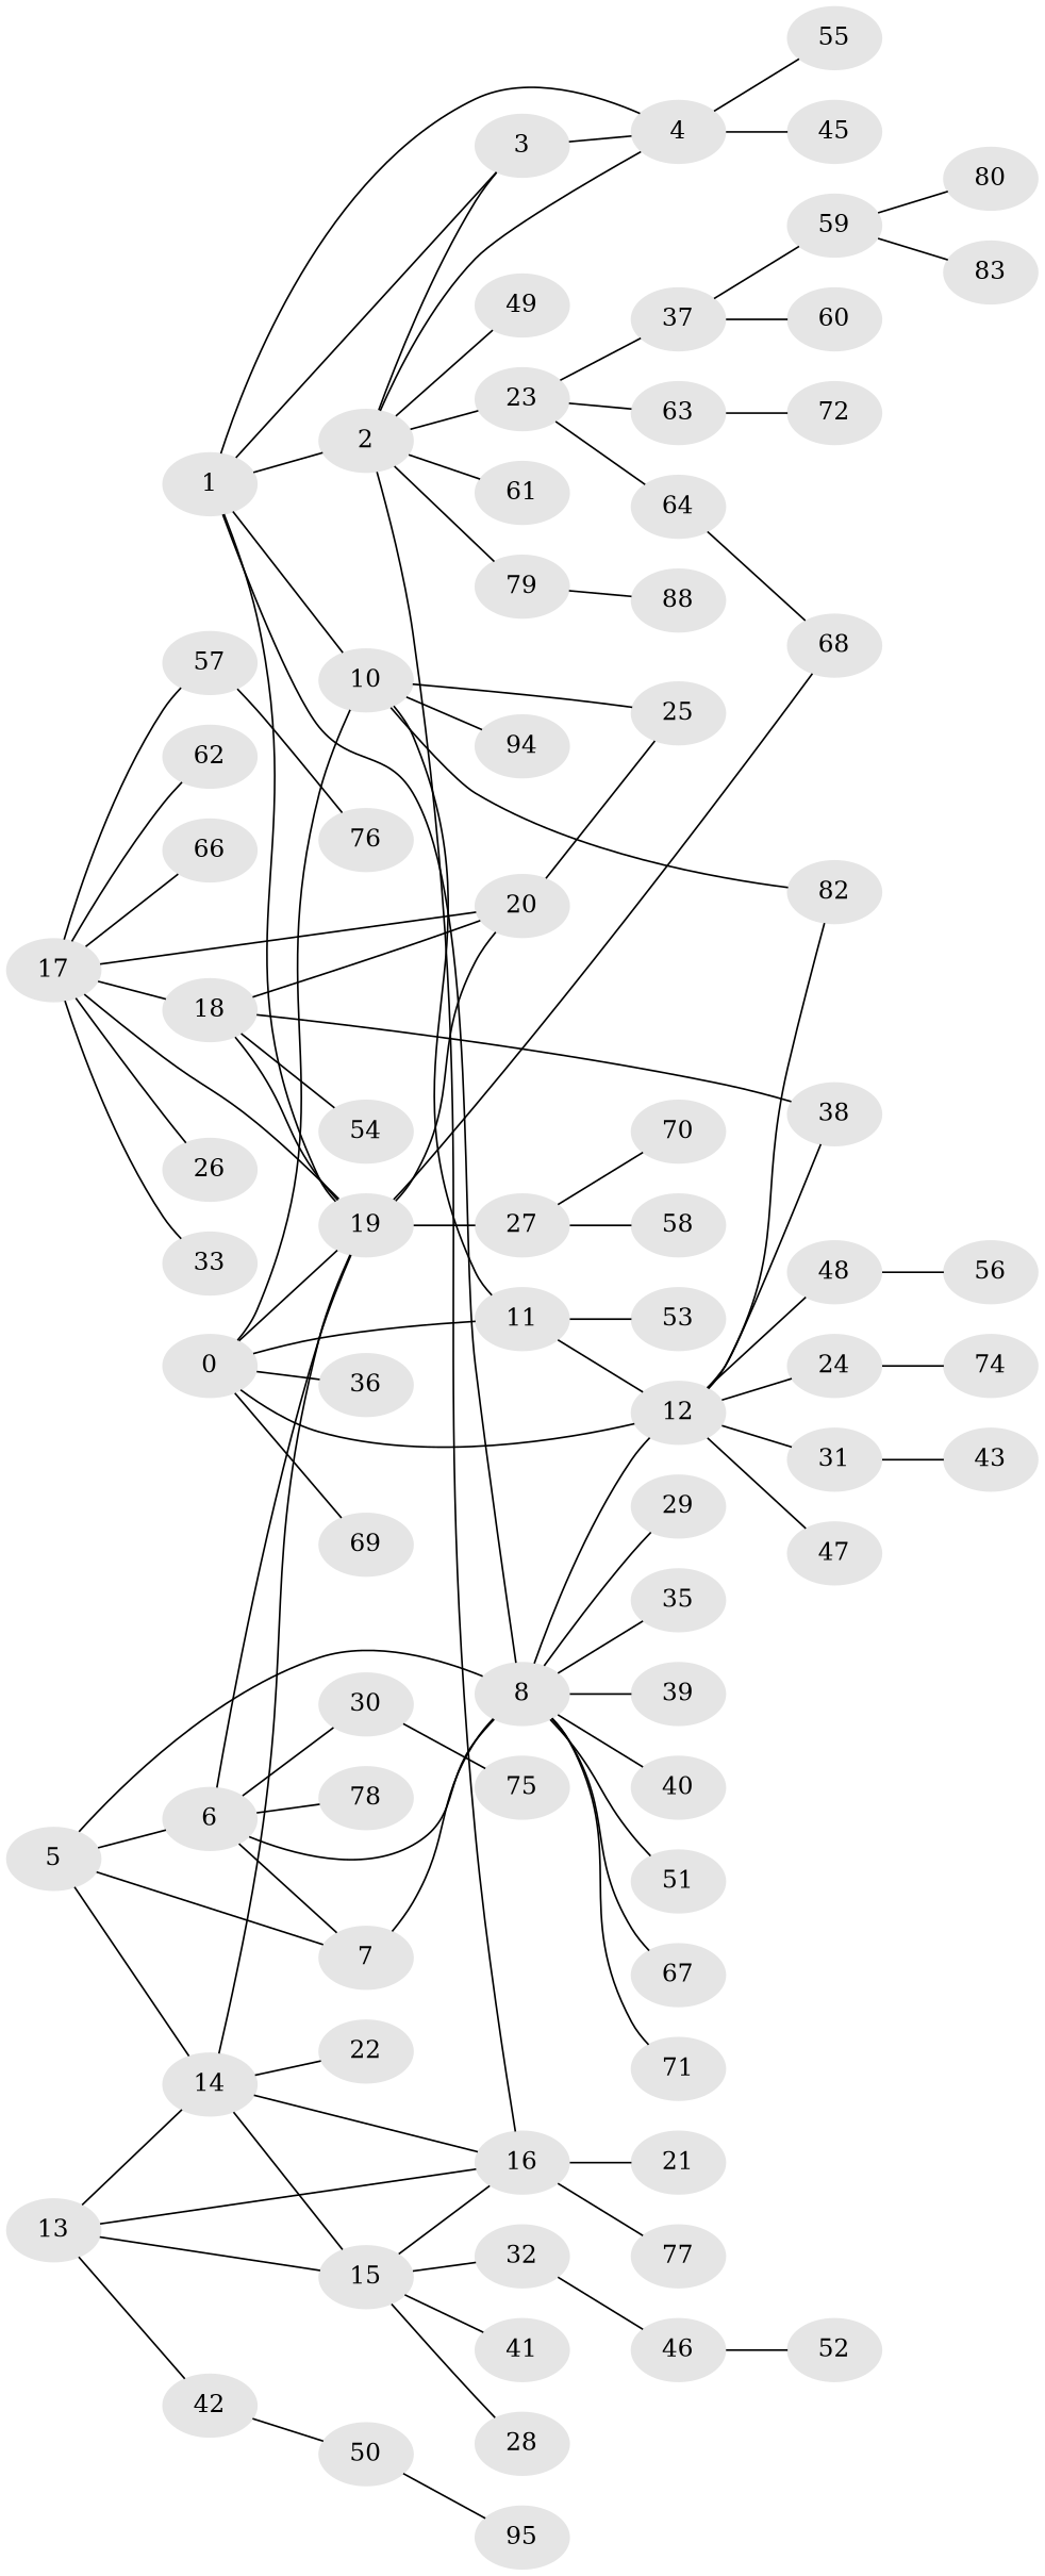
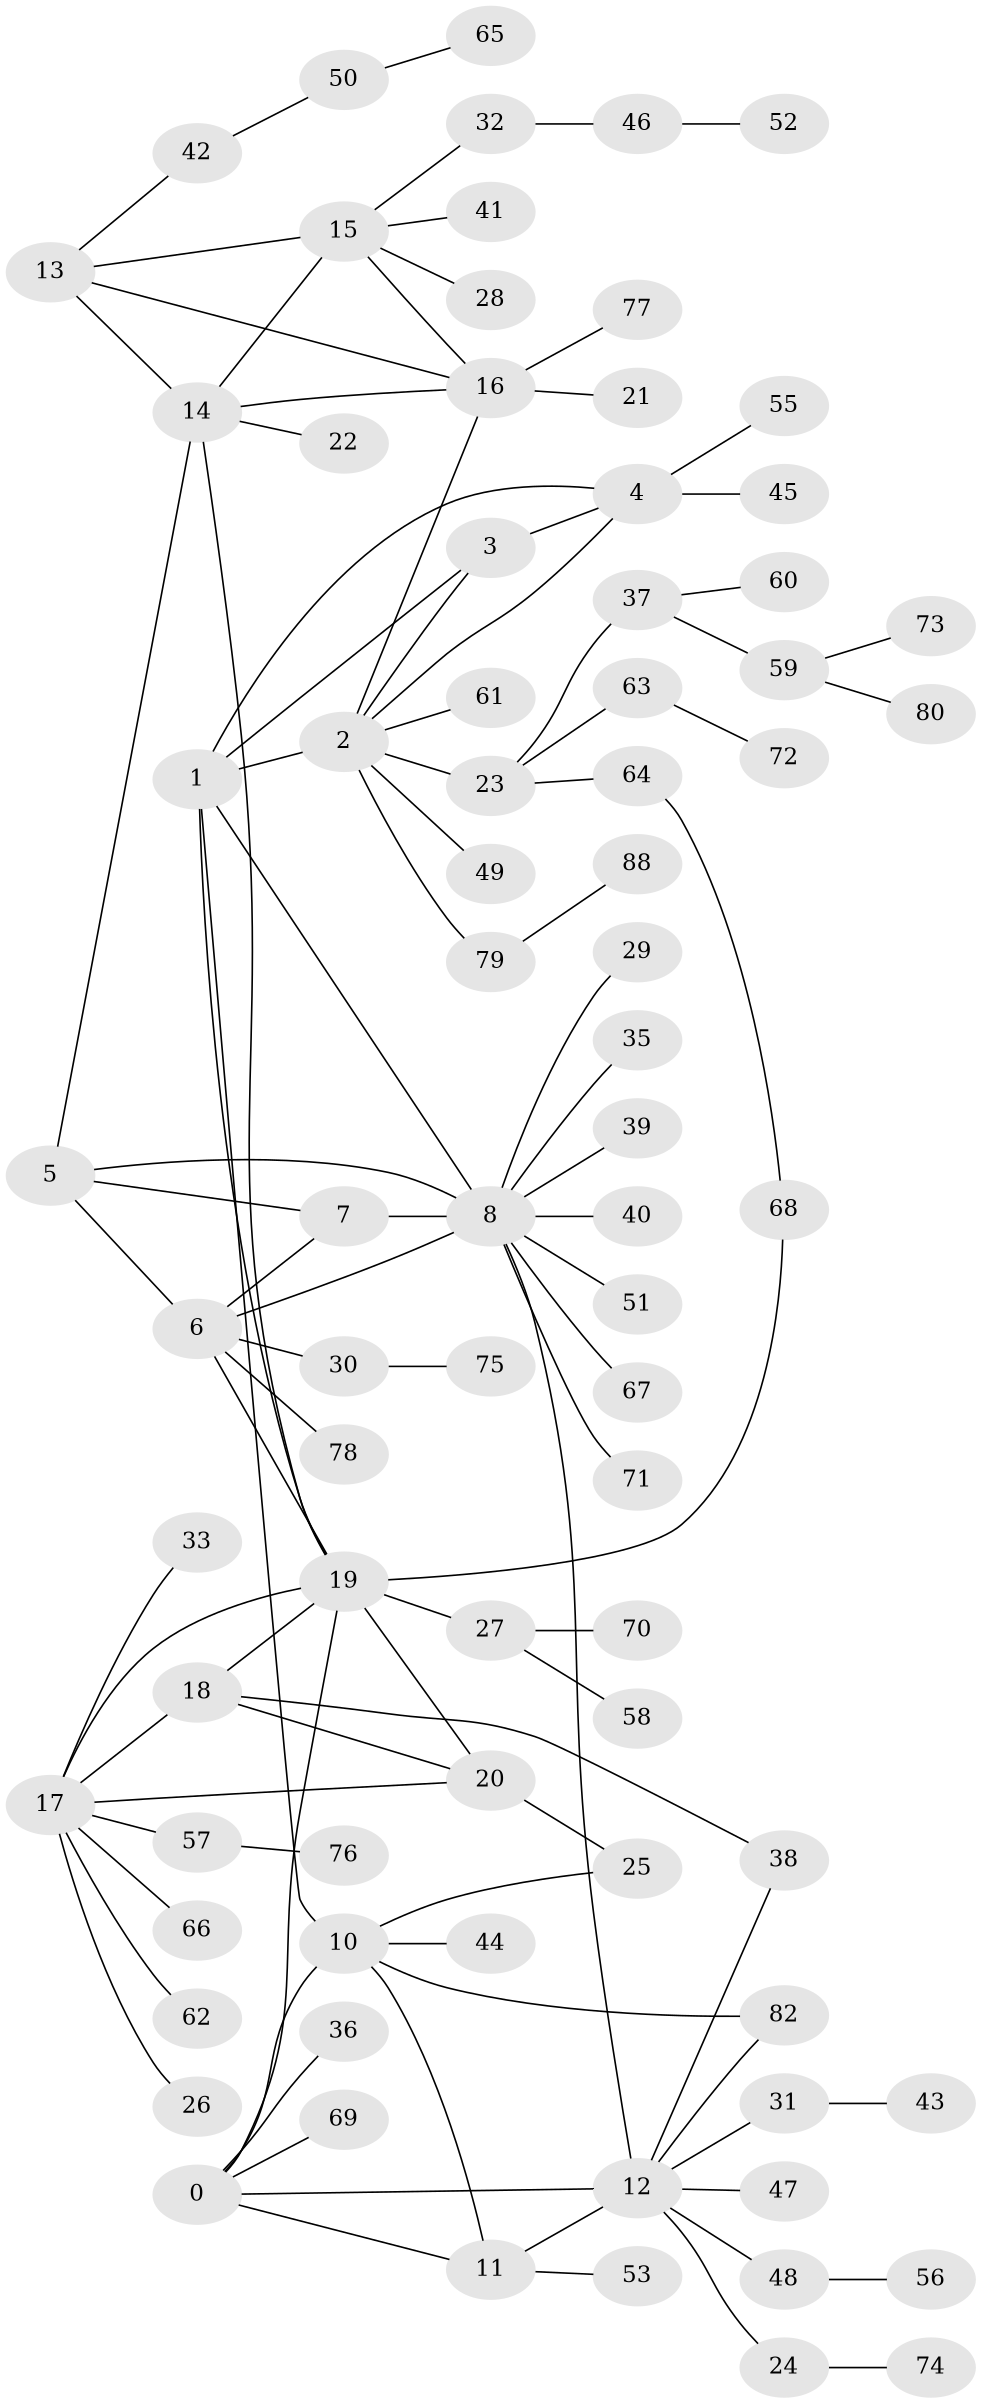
  graph {
    rankdir=LR
    node [color=gray90 style=filled]
    1
    2
    3
    4
    8
    10
    19
    16
    23
    49
    61
    79
    45
    55
    12
    29
    35
    39
    40
    51
    67
    71
    11
    25
-   44 [label=94]
+   44
    82
    20
    27
    68
    21
    77
    37
    63
    64
    n35 [label=88]
    5
    6
    7
    14
    30
    78
    15
    22
    75
    24
    31
    38
    47
    48
    n50 [label=0]
    36
    69
    53
    28
    32
    41
    74
    43
    56
    13
    42
    50
    46
    17
    18
    26
    33
    57
    62
    66
-   54
    76
    58
    70
    59
    60
    72
    52
-   73 [label=83]
+   73
    80
-   65 [label=95]
+   65
    1 -- 2
    1 -- 3
    1 -- 4
    1 -- 8
    1 -- 10
    1 -- 19
    2 -- 3
    2 -- 4
    2 -- 16
    2 -- 23
    2 -- 49
    2 -- 61
    2 -- 79
    3 -- 4
    4 -- 45
    4 -- 55
    8 -- 12
    8 -- 29
    8 -- 35
    8 -- 39
    8 -- 40
    8 -- 51
    8 -- 67
    8 -- 71
    10 -- 11
    10 -- 25
    10 -- 44
    10 -- 82
    19 -- 20
    19 -- 27
    19 -- 68
    16 -- 21
    16 -- 77
    23 -- 37
    23 -- 63
    23 -- 64
    79 -- n35
    12 -- 82
    12 -- 24
    12 -- 31
    12 -- 38
    12 -- 47
    12 -- 48
    11 -- 12
    11 -- 53
    20 -- 25
    27 -- 58
    27 -- 70
    37 -- 59
    37 -- 60
    63 -- 72
    64 -- 68
    5 -- 8
    5 -- 6
    5 -- 7
    5 -- 14
    6 -- 8
    6 -- 19
    6 -- 7
    6 -- 30
    6 -- 78
    7 -- 8
    14 -- 19
    14 -- 16
    14 -- 15
    14 -- 22
    30 -- 75
    15 -- 16
    15 -- 28
    15 -- 32
    15 -- 41
    24 -- 74
    31 -- 43
    48 -- 56
    n50 -- 10
    n50 -- 19
    n50 -- 12
    n50 -- 11
    n50 -- 36
    n50 -- 69
    32 -- 46
    13 -- 16
    13 -- 14
    13 -- 15
    13 -- 42
    42 -- 50
    50 -- 65
    46 -- 52
    17 -- 19
    17 -- 20
    17 -- 18
    17 -- 26
    17 -- 33
    17 -- 57
    17 -- 62
    17 -- 66
    18 -- 19
    18 -- 20
    18 -- 38
-   18 -- 54
    57 -- 76
    59 -- 73
    59 -- 80
  }
